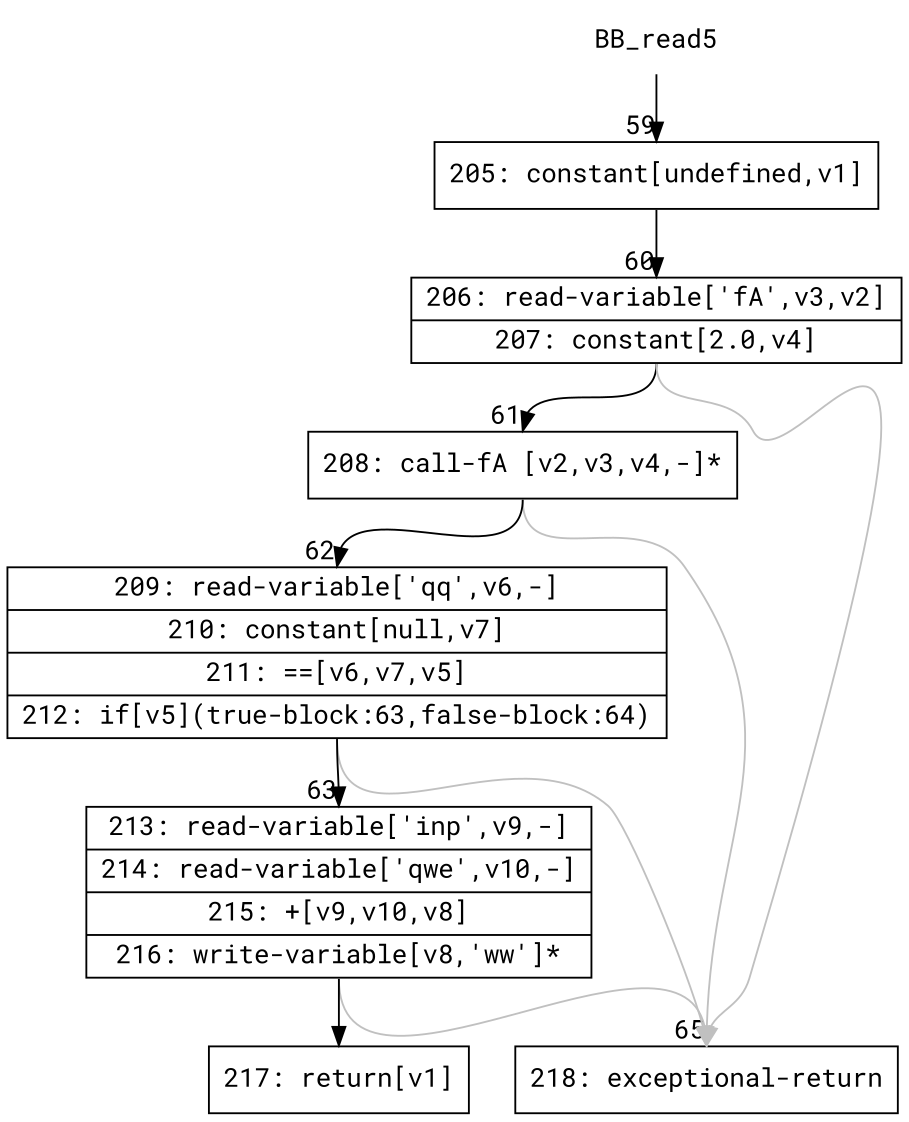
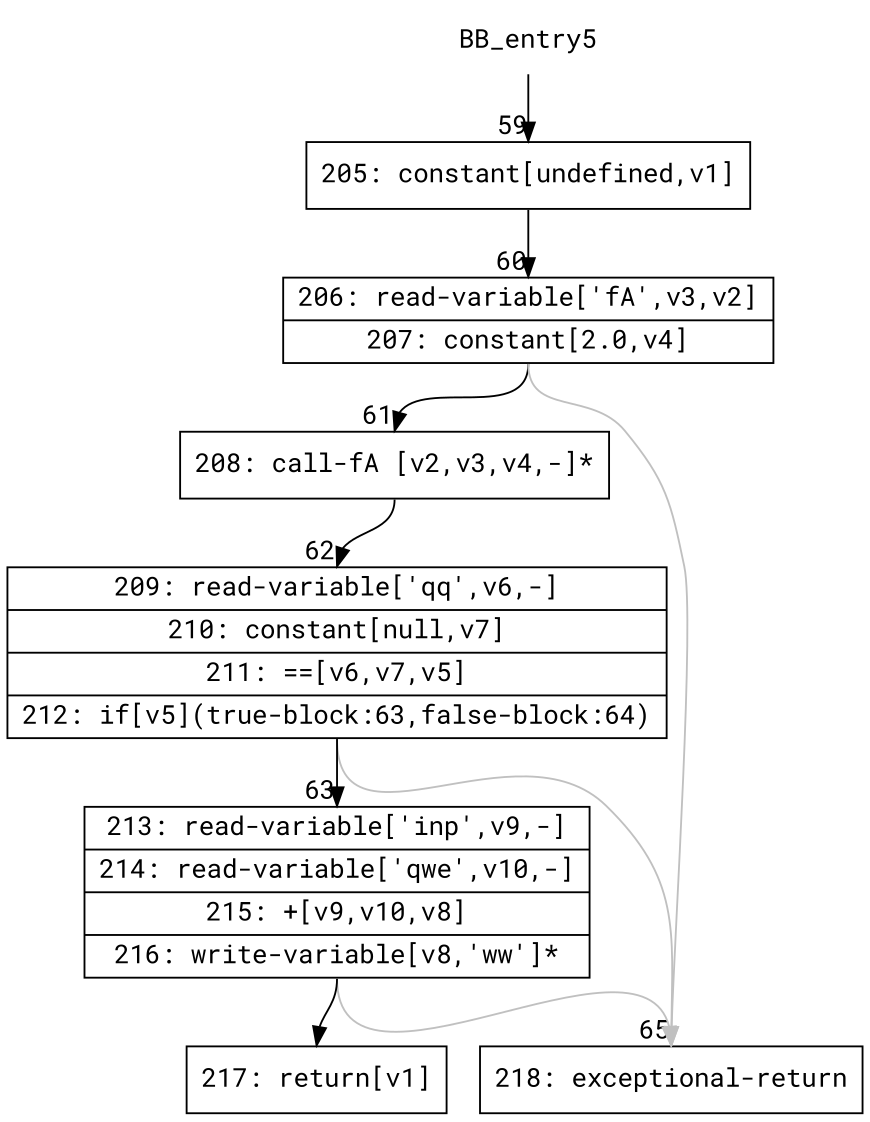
  digraph {
    fontname="Roboto Mono"
    rankdir=TD
    node [fontname="Roboto Mono" shape=record]
    edge [fontname="Roboto Mono" headport=n tailport=s]
-   BB_entry5 [shape=none label=BB_read5]
+   BB_entry5 [shape=none]
    n2 [label="{205: constant[undefined,v1]}"]
    n3 [label="{206: read-variable['fA',v3,v2]|207: constant[2.0,v4]}"]
    n4 [label="{208: call-fA [v2,v3,v4,-]*}"]
    n5 [label="{218: exceptional-return}"]
    n6 [label="{209: read-variable['qq',v6,-]|210: constant[null,v7]|211: ==[v6,v7,v5]|212: if[v5](true-block:63,false-block:64)}"]
    n7 [label="{213: read-variable['inp',v9,-]|214: read-variable['qwe',v10,-]|215: +[v9,v10,v8]|216: write-variable[v8,'ww']*}"]
    n8 [label="{217: return[v1]}"]
    BB_entry5 -> n2 [headlabel="    59"]
    n2 -> n3 [headlabel="      60"]
    n3 -> n4 [headlabel="      61"]
    n3 -> n5 [color=gray headlabel="      65"]
-   n4 -> n5 [color=gray]
    n4 -> n6 [headlabel="      62"]
    n6 -> n5 [color=gray]
    n6 -> n7 [headlabel="      63"]
    n7 -> n5 [color=gray]
    n7 -> n8
  }
